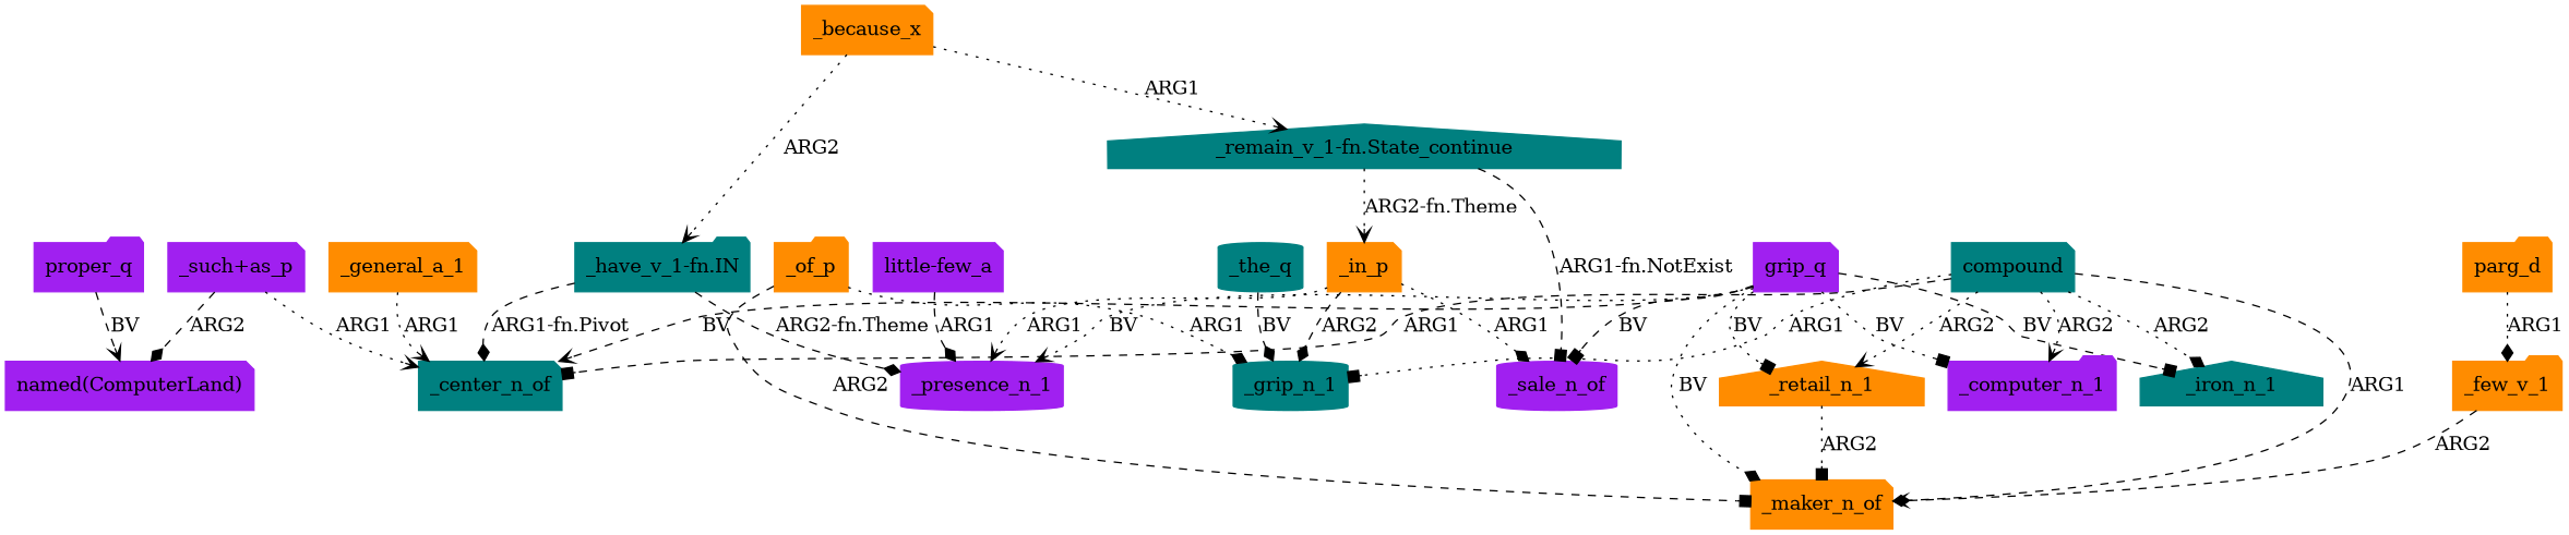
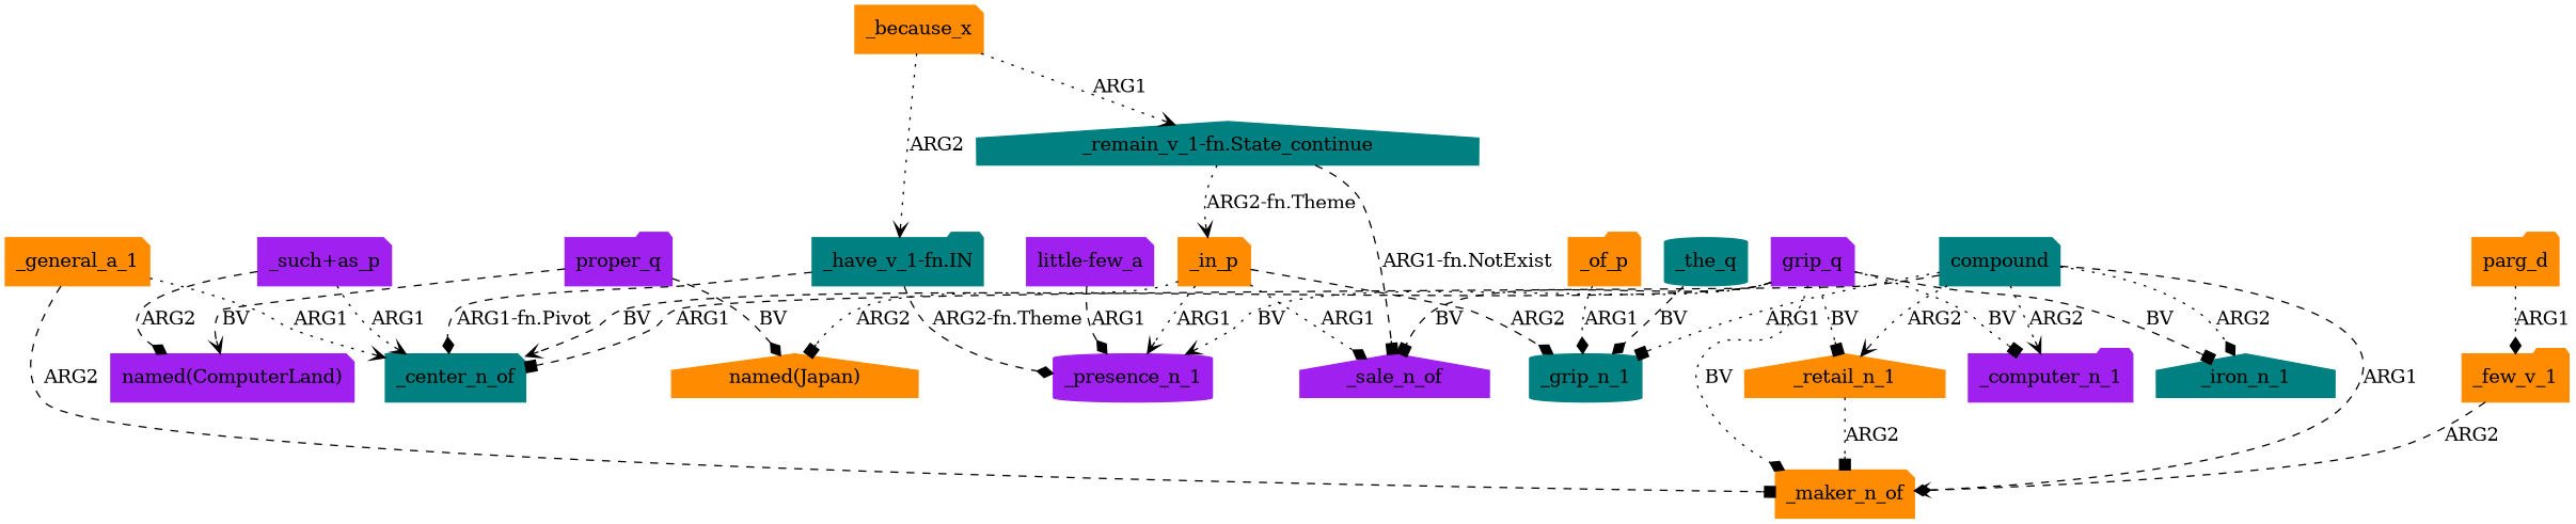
  digraph {
    node [color=darkorange shape=note style=filled]
    edge [arrowhead=diamond style=dotted]
    proper_q [color=purple shape=folder]
    "named(ComputerLand)" [color=purple]
+   "named(Japan)" [shape=house]
    _in_p
    _presence_n_1 [color=purple shape=cylinder]
    _grip_n_1 [color=teal shape=cylinder]
-   _sale_n_of [color=purple shape=cylinder]
+   _sale_n_of [color=purple shape=house]
    "_remain_v_1-fn.State_continue" [color=teal shape=house]
    _because_x
    "_have_v_1-fn.IN" [color=teal shape=folder]
    _center_n_of [color=teal]
    "little-few_a" [color=purple]
    _general_a_1
    n14 [color=purple label=grip_q]
    _iron_n_1 [color=teal shape=house]
    _maker_n_of
    _retail_n_1 [shape=house]
    _computer_n_1 [color=purple shape=folder]
    n19 [label=_few_v_1 shape=folder]
    _of_p [shape=folder]
    compound [color=teal]
    _the_q [color=teal shape=cylinder]
    parg_d [shape=folder]
    "_such+as_p" [color=purple]
    proper_q -> "named(ComputerLand)" [arrowhead=vee label=BV style=dashed]
+   proper_q -> "named(Japan)" [label=BV style=dashed]
+   _in_p -> "named(Japan)" [arrowhead=box label=ARG2]
    _in_p -> _presence_n_1 [arrowhead=vee label=ARG1]
    _in_p -> _grip_n_1 [label=ARG2 style=dashed]
    _in_p -> _sale_n_of [label=ARG1]
    "_remain_v_1-fn.State_continue" -> _in_p [arrowhead=vee label="ARG2-fn.Theme"]
    "_remain_v_1-fn.State_continue" -> _sale_n_of [arrowhead=box label="ARG1-fn.NotExist" style=dashed]
    _because_x -> "_remain_v_1-fn.State_continue" [arrowhead=vee label=ARG1]
    _because_x -> "_have_v_1-fn.IN" [arrowhead=vee label=ARG2]
    "_have_v_1-fn.IN" -> _presence_n_1 [label="ARG2-fn.Theme" style=dashed]
    "_have_v_1-fn.IN" -> _center_n_of [label="ARG1-fn.Pivot" style=dashed]
    "little-few_a" -> _presence_n_1 [label=ARG1 style=dashed]
    _general_a_1 -> _center_n_of [arrowhead=vee label=ARG1]
    n14 -> _presence_n_1 [arrowhead=vee label=BV]
    n14 -> _sale_n_of [arrowhead=box label=BV style=dashed]
    n14 -> _center_n_of [arrowhead=vee label=BV style=dashed]
    n14 -> _iron_n_1 [arrowhead=box label=BV style=dashed]
    n14 -> _maker_n_of [label=BV]
    n14 -> _retail_n_1 [arrowhead=box label=BV]
    n14 -> _computer_n_1 [arrowhead=box label=BV]
    _retail_n_1 -> _maker_n_of [arrowhead=box label=ARG2]
    n19 -> _maker_n_of [arrowhead=vee label=ARG2 style=dashed]
    _of_p -> _grip_n_1 [label=ARG1]
-   _of_p -> _maker_n_of [arrowhead=box label=ARG2 style=dashed]
+   _general_a_1 -> _maker_n_of [arrowhead=box label=ARG2 style=dashed]
    compound -> _grip_n_1 [arrowhead=box label=ARG1]
    compound -> _center_n_of [arrowhead=box label=ARG1 style=dashed]
    compound -> _iron_n_1 [label=ARG2]
    compound -> _maker_n_of [label=ARG1 style=dashed]
    compound -> _retail_n_1 [arrowhead=vee label=ARG2]
    compound -> _computer_n_1 [arrowhead=vee label=ARG2]
    _the_q -> _grip_n_1 [label=BV style=dashed]
    parg_d -> n19 [label=ARG1]
    "_such+as_p" -> "named(ComputerLand)" [label=ARG2 style=dashed]
    "_such+as_p" -> _center_n_of [arrowhead=vee label=ARG1]
  }
